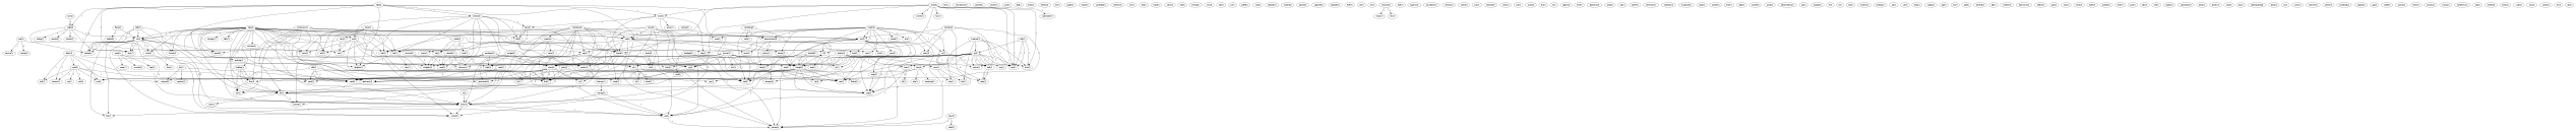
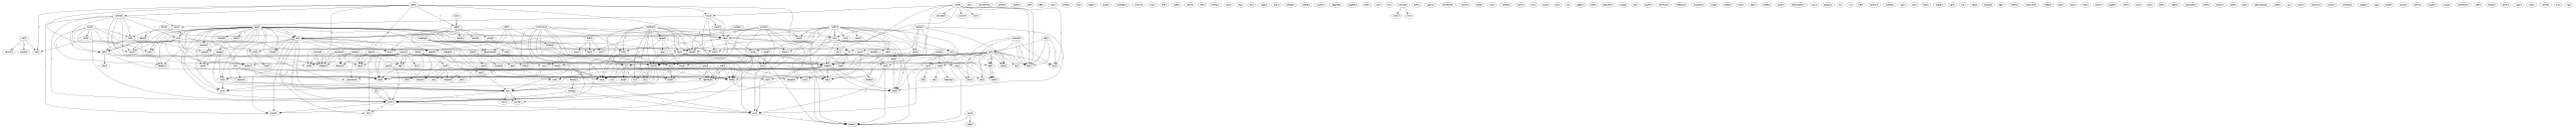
  digraph {
    fontname="Roboto Condensed"
    node [fontname="Roboto Condensed"]
    edge [fontname="Roboto Condensed"]
    n1 [label="home(7)"]
    n2 [label="truck(5)"]
    n3 [label="demonstration(4)"]
    n4 [label="told(3)"]
    n5 [label="aunt(1)"]
    n6 [label="house(2)"]
    n7 [label="wife(7)"]
    n8 [label="daughter(1)"]
    n9 [label="noticed(1)"]
    n10 [label="ground(2)"]
    n11 [label="size(1)"]
    n12 [label="move(1)"]
    n13 [label="protect(1)"]
    n14 [label="family(2)"]
    n15 [label="ll(2)"]
    n16 [label="ve(1)"]
    n17 [label="kind(2)"]
    n18 [label="asks(1)"]
    n19 [label="courtyard(2)"]
    n20 [label="thought(2)"]
    n21 [label="keep(1)"]
    n22 [label="whooped(1)"]
    n23 [label="know(2)"]
    n24 [label="lot(1)"]
    n25 [label="fist(1)"]
    n26 [label="baku(4)"]
    n27 [label="put(3)"]
    n28 [label="formed(1)"]
    n29 [label="entryway(1)"]
    n30 [label="traffic(1)"]
    n31 [label="left(1)"]
    n32 [label="building(1)"]
    n33 [label="circle(2)"]
    n34 [label="son(4)"]
    n35 [label="streetcar(2)"]
    n36 [label="one(3)"]
    n37 [label="way(5)"]
    n38 [label="side(6)"]
    n39 [label="turned(3)"]
    n40 [label="street(8)"]
    n41 [label="club(3)"]
    n42 [label="floor(3)"]
    n43 [label="door(1)"]
    n44 [label="apartment(4)"]
    n45 [label="line(3)"]
    n46 [label="went(16)"]
    n47 [label="window(2)"]
    n48 [label="store(1)"]
    n49 [label="find(1)"]
    n50 [label="outside(1)"]
    n51 [label="return(1)"]
    n52 [label="spent(2)"]
    n53 [label="drew(1)"]
    n54 [label="flag(3)"]
    n55 [label="friend(1)"]
    n56 [label="upstairs(1)"]
    n57 [label="bazaar(6)"]
    n58 [label="police(2)"]
    n59 [label="saw(7)"]
    n60 [label="stop(3)"]
    n61 [label="tries(1)"]
    n62 [label="stage(2)"]
    n63 [label="sort(3)"]
    n64 [label="see(6)"]
    n65 [label="think(1)"]
    n66 [label="movie(1)"]
    n67 [label="theater(1)"]
    n68 [label="head(4)"]
    n69 [label="stood(2)"]
    n70 [label="lor(1)"]
    n71 [label="tai(1)"]
    n72 [label="motion(1)"]
    n73 [label="isn(1)"]
    n74 [label="microdistrict(1)"]
    n75 [label="pointed(1)"]
    n76 [label="volume(1)"]
    n77 [label="live(1)"]
    n78 [label="expense(2)"]
    n79 [label="government(2)"]
    n80 [label="yard(1)"]
    n81 [label="dbd(1)"]
    n82 [label="someone(3)"]
    n83 [label="go(8)"]
    n84 [label="beat(1)"]
    n85 [label="drive(3)"]
    n86 [label="tells(1)"]
    n87 [label="listen(1)"]
    n88 [label="stay(1)"]
    n89 [label="walk(1)"]
    n90 [label="time(8)"]
    n91 [label="hear(2)"]
    n92 [label="look(4)"]
    n93 [label="make(1)"]
    n94 [label="take(1)"]
    n95 [label="leadership(1)"]
    n96 [label="city(5)"]
    n97 [label="kill(1)"]
    n98 [label="flashed(1)"]
    n99 [label="knew(1)"]
    n100 [label="person(4)"]
    n101 [label="raced(1)"]
    n102 [label="defend(1)"]
    n103 [label="fun(1)"]
    n104 [label="caught(1)"]
    n105 [label="stayed(1)"]
    n106 [label="case(2)"]
    n107 [label="vodka(4)"]
    n108 [label="nothing(1)"]
    n109 [label="hashish(1)"]
    n110 [label="anasha(3)"]
    n111 [label="overhaul(1)"]
    n112 [label="cambridge(1)"]
    n113 [label="entrance(1)"]
    n114 [label="rally(2)"]
    n115 [label="crowd(14)"]
    n116 [label="waved(1)"]
    n117 [label="pass(2)"]
    n118 [label="arm(1)"]
    n119 [label="run(1)"]
    n120 [label="visit(1)"]
    n121 [label="died(1)"]
    n122 [label="found(1)"]
    n123 [label="watch(1)"]
    n124 [label="half(2)"]
    n125 [label="evening(1)"]
    n126 [label="hour(2)"]
    n127 [label="help(1)"]
    n128 [label="car(1)"]
    n129 [label="pulled(1)"]
    n130 [label="machine(2)"]
    n131 [label="something(5)"]
    n132 [label="trunk(1)"]
    n133 [label="heard(5)"]
    n134 [label="automobile(1)"]
    n135 [label="noise(4)"]
    n136 [label="screech(1)"]
    n137 [label="town(2)"]
    n138 [label="turn(1)"]
    n139 [label="glass(4)"]
    n140 [label="uproar(1)"]
    n141 [label="shop(1)"]
    n142 [label="sidewalk(1)"]
    n143 [label="right(4)"]
    n144 [label="started(4)"]
    n145 [label="need(2)"]
    n146 [label="slaughter(2)"]
    n147 [label="realized(2)"]
    n148 [label="wanted(1)"]
    n149 [label="father(2)"]
    n150 [label="used(2)"]
    n151 [label="chef(1)"]
    n152 [label="became(1)"]
    n153 [label="cook(1)"]
    n154 [label="van(1)"]
    n155 [label="sold(1)"]
    n156 [label="happened(1)"]
    n157 [label="karabakh(1)"]
    n158 [label="theft(1)"]
    n159 [label="sat(1)"]
    n160 [label="set(1)"]
    n161 [label="everyone(2)"]
    n162 [label="knows(1)"]
    n163 [label="rest(1)"]
    n164 [label="draft(1)"]
    n165 [label="nagorno(1)"]
    n166 [label="microphone(1)"]
    n167 [label="ministry(1)"]
    n168 [label="waited(1)"]
    n169 [label="soul(1)"]
    n170 [label="davidian(1)"]
    n171 [label="reference(1)"]
    n172 [label="org(2)"]
    n173 [label="sdpa(2)"]
    n174 [label="azerbaijan(2)"]
    n175 [label="followed(1)"]
    n176 [label="yerevan(1)"]
    n177 [label="fact(1)"]
    n178 [label="center(1)"]
    n179 [label="suit(1)"]
    n180 [label="sound(1)"]
    n181 [label="moscow(4)"]
    n182 [label="place(2)"]
    n183 [label="called(1)"]
    n184 [label="box(1)"]
    n185 [label="ok(1)"]
    n186 [label="man(3)"]
    n187 [label="raincoat(1)"]
    n188 [label="woman(3)"]
    n189 [label="name(2)"]
    n190 [label="brother(2)"]
    n191 [label="come(1)"]
    n192 [label="lives(1)"]
    n193 [label="agdam(1)"]
    n194 [label="tried(1)"]
    n195 [label="committee(4)"]
    n196 [label="square(6)"]
    n197 [label="came(1)"]
    n198 [label="deposition(1)"]
    n199 [label="asked(1)"]
    n200 [label="day(1)"]
    n201 [label="border(1)"]
    n202 [label="electrician(1)"]
    n203 [label="trolleybus(1)"]
    n204 [label="death(3)"]
    n205 [label="word(1)"]
    n206 [label="means(1)"]
    n207 [label="recognized(1)"]
    n208 [label="volga(1)"]
    n209 [label="worked(1)"]
    n210 [label="lenin(1)"]
    n211 [label="night(1)"]
    n212 [label="aristide(1)"]
    n213 [label="group(2)"]
    n214 [label="tape(2)"]
    n215 [label="owner(1)"]
    n216 [label="recorder(2)"]
    n217 [label="pacify(1)"]
    n218 [label="administration(1)"]
    n219 [label="commissars(1)"]
    n220 [label="yuri(1)"]
    n221 [label="package(1)"]
    n222 [label="th(1)"]
    n223 [label="tv(1)"]
    n224 [label="end(1)"]
    n225 [label="muslims(1)"]
    n226 [label="smoking(1)"]
    n227 [label="gaz(1)"]
    n228 [label="hair(2)"]
    n229 [label="thing(1)"]
    n230 [label="decided(2)"]
    n231 [label="tragedy(1)"]
    n232 [label="age(1)"]
    n233 [label="ma(1)"]
    n234 [label="joke(2)"]
    n235 [label="listened(2)"]
    n236 [label="kgb(1)"]
    n237 [label="resident(1)"]
    n238 [label="impression(1)"]
    n239 [label="reddish(1)"]
    n240 [label="park(1)"]
    n241 [label="track(1)"]
    n242 [label="mean(1)"]
    n243 [label="rafik(2)"]
    n244 [label="kafan(1)"]
    n245 [label="february(1)"]
    n246 [label="morning(2)"]
    n247 [label="prelude(1)"]
    n248 [label="state(1)"]
    n249 [label="spot(1)"]
    n250 [label="flame(2)"]
    n251 [label="walked(2)"]
    n252 [label="idea(1)"]
    n253 [label="bed(1)"]
    n254 [label="explain(1)"]
    n255 [label="speculation(1)"]
    n256 [label="block(1)"]
    n257 [label="bonner(1)"]
    n258 [label="hand(1)"]
    n259 [label="didn(5)"]
    n260 [label="anything(2)"]
    n261 [label="karabagh(2)"]
    n262 [label="work(2)"]
    n263 [label="buy(1)"]
    n264 [label="shahmuradian(6)"]
    n265 [label="drank(1)"]
    n266 [label="ny(1)"]
    n267 [label="corner(1)"]
    n268 [label="bread(2)"]
    n269 [label="nonsense(1)"]
    n270 [label="yelena(1)"]
    n271 [label="everything(1)"]
    n272 [label="sumgait(5)"]
    n273 [label="stopped(1)"]
    n274 [label="guy(2)"]
    n275 [label="party(4)"]
    n276 [label="looked(1)"]
    n277 [label="passed(1)"]
    n278 [label="march(1)"]
    n279 [label="security(1)"]
    n280 [label="sk(3)"]
    n281 [label="rossiya(1)"]
    n282 [label="eyewitness(1)"]
    n283 [label="kept(1)"]
    n284 [label="strolled(1)"]
    n285 [label="doesn(1)"]
    n286 [label="surge(1)"]
    n287 [label="clock(1)"]
    n288 [label="samuel(1)"]
    n289 [label="tea(1)"]
    n290 [label="mp(1)"]
    n1 -> n2 [label=1]
    n1 -> n3 [label=1]
    n1 -> n4 [label=1]
    n1 -> n5 [label=1]
    n1 -> n6 [label=1]
    n1 -> n7 [label=1]
    n1 -> n8 [label=1]
    n1 -> n9 [label=1]
    n2 -> n10 [label=1]
    n2 -> n11 [label=1]
    n3 -> n12 [label=1]
    n3 -> n13 [label=1]
    n3 -> n14 [label=1]
    n4 -> n7 [label=2]
    n4 -> n15 [label=1]
    n4 -> n16 [label=1]
    n7 -> n8 [label=1]
    n7 -> n17 [label=1]
    n7 -> n18 [label=1]
    n14 -> n19 [label=1]
    n15 -> n16 [label=1]
    n15 -> n20 [label=1]
    n15 -> n21 [label=1]
    n16 -> n22 [label=1]
    n16 -> n23 [label=2]
    n16 -> n24 [label=2]
    n20 -> n15 [label=1]
    n20 -> n17 [label=1]
    n20 -> n17 [label=1]
    n20 -> n59 [label=1]
    n20 -> n60 [label=1]
    n20 -> n60 [label=1]
    n20 -> n68 [label=1]
    n20 -> n68 [label=1]
    n20 -> n98 [label=1]
    n26 -> n5 [label=1]
    n26 -> n6 [label=1]
    n26 -> n7 [label=1]
    n26 -> n8 [label=1]
    n26 -> n10 [label=1]
    n26 -> n27 [label=1]
    n26 -> n27 [label=1]
    n26 -> n28 [label=1]
    n26 -> n29 [label=1]
    n26 -> n30 [label=1]
    n26 -> n31 [label=1]
    n26 -> n31 [label=1]
    n26 -> n32 [label=1]
    n26 -> n33 [label=1]
    n26 -> n34 [label=1]
    n26 -> n35 [label=1]
    n26 -> n36 [label=1]
    n26 -> n37 [label=1]
    n26 -> n38 [label=1]
    n26 -> n39 [label=1]
    n26 -> n40 [label=1]
    n26 -> n41 [label=1]
    n26 -> n42 [label=1]
    n26 -> n43 [label=1]
    n26 -> n44 [label=1]
    n26 -> n45 [label=1]
    n26 -> n46 [label=1]
    n27 -> n10 [label=1]
    n27 -> n28 [label=1]
    n27 -> n33 [label=1]
    n27 -> n46 [label=2]
    n27 -> n46 [label=2]
    n27 -> n47 [label=1]
    n27 -> n47 [label=1]
    n27 -> n48 [label=1]
    n27 -> n48 [label=1]
    n27 -> n49 [label=1]
    n27 -> n49 [label=1]
    n27 -> n50 [label=1]
    n27 -> n50 [label=1]
    n31 -> n9 [label=1]
    n31 -> n46 [label=1]
    n31 -> n51 [label=1]
    n32 -> n31 [label=1]
    n32 -> n42 [label=1]
    n32 -> n43 [label=1]
    n32 -> n52 [label=1]
    n33 -> n53 [label=1]
    n34 -> n5 [label=1]
    n34 -> n6 [label=1]
    n34 -> n8 [label=1]
    n34 -> n17 [label=1]
    n34 -> n54 [label=1]
    n34 -> n55 [label=1]
    n34 -> n56 [label=2]
    n35 -> n52 [label=1]
    n36 -> n15 [label=1]
    n36 -> n37 [label=1]
    n36 -> n40 [label=1]
    n36 -> n45 [label=1]
    n36 -> n57 [label=2]
    n36 -> n58 [label=1]
    n36 -> n59 [label=1]
    n36 -> n60 [label=3]
    n36 -> n61 [label=2]
    n36 -> n62 [label=2]
    n37 -> n40 [label=1]
    n37 -> n45 [label=1]
    n37 -> n59 [label=1]
    n37 -> n63 [label=2]
    n37 -> n64 [label=2]
    n38 -> n39 [label=1]
    n38 -> n40 [label=2]
    n38 -> n41 [label=1]
    n38 -> n45 [label=1]
    n38 -> n57 [label=1]
    n38 -> n65 [label=1]
    n38 -> n66 [label=1]
    n38 -> n67 [label=1]
    n39 -> n40 [label=1]
    n39 -> n45 [label=1]
    n39 -> n59 [label=1]
    n39 -> n68 [label=1]
    n40 -> n31 [label=2]
    n40 -> n42 [label=2]
    n40 -> n43 [label=2]
    n40 -> n44 [label=2]
    n40 -> n45 [label=2]
-   n40 -> n52 [label=1]
    n40 -> n69 [label=1]
    n40 -> n70 [label=1]
    n40 -> n71 [label=1]
-   n41 -> n45 [label=1]
+   n41 -> n69 [label=1]
    n42 -> n31 [label=1]
    n42 -> n43 [label=1]
    n44 -> n31 [label=1]
    n46 -> n49 [label=1]
    n46 -> n50 [label=1]
    n46 -> n64 [label=1]
    n56 -> n17 [label=1]
    n58 -> n59 [label=1]
    n62 -> n60 [label=1]
    n63 -> n64 [label=1]
    n64 -> n57 [label=1]
    n65 -> n72 [label=1]
    n65 -> n73 [label=1]
    n68 -> n60 [label=1]
    n77 -> n19 [label=1]
    n77 -> n78 [label=1]
    n77 -> n79 [label=1]
    n82 -> n83 [label=1]
    n82 -> n84 [label=1]
    n82 -> n84 [label=1]
    n82 -> n85 [label=1]
    n82 -> n86 [label=1]
    n82 -> n87 [label=1]
    n83 -> n17 [label=1]
    n83 -> n20 [label=1]
    n83 -> n20 [label=1]
    n83 -> n55 [label=1]
    n83 -> n56 [label=2]
    n83 -> n72 [label=1]
    n83 -> n84 [label=1]
    n83 -> n84 [label=1]
    n83 -> n85 [label=1]
    n83 -> n88 [label=1]
    n83 -> n89 [label=1]
    n83 -> n89 [label=1]
    n83 -> n90 [label=1]
    n83 -> n91 [label=1]
    n83 -> n92 [label=1]
    n89 -> n93 [label=1]
    n89 -> n93 [label=1]
    n90 -> n79 [label=1]
    n90 -> n94 [label=1]
    n90 -> n95 [label=1]
    n90 -> n96 [label=1]
    n91 -> n64 [label=1]
    n91 -> n97 [label=1]
    n92 -> n57 [label=1]
    n92 -> n64 [label=2]
    n100 -> n38 [label=2]
    n100 -> n40 [label=1]
    n100 -> n54 [label=1]
    n100 -> n57 [label=1]
    n100 -> n63 [label=1]
    n100 -> n64 [label=1]
    n100 -> n69 [label=1]
    n100 -> n101 [label=1]
    n106 -> n107 [label=1]
    n107 -> n27 [label=1]
    n107 -> n47 [label=1]
    n107 -> n48 [label=1]
    n107 -> n108 [label=1]
    n107 -> n109 [label=1]
    n107 -> n110 [label=1]
    n111 -> n38 [label=1]
    n114 -> n83 [label=1]
    n114 -> n84 [label=1]
    n114 -> n84 [label=1]
    n114 -> n85 [label=1]
    n115 -> n3 [label=1]
    n115 -> n12 [label=1]
    n115 -> n36 [label=2]
    n115 -> n38 [label=1]
    n115 -> n46 [label=1]
    n115 -> n57 [label=3]
    n115 -> n65 [label=1]
    n115 -> n66 [label=1]
    n115 -> n67 [label=1]
    n115 -> n101 [label=1]
    n115 -> n116 [label=1]
    n115 -> n117 [label=1]
    n115 -> n118 [label=1]
    n115 -> n119 [label=1]
    n115 -> n119 [label=1]
    n117 -> n16 [label=1]
    n117 -> n22 [label=1]
    n119 -> n60 [label=2]
    n119 -> n60 [label=2]
    n119 -> n89 [label=2]
    n119 -> n93 [label=2]
    n119 -> n93 [label=2]
    n130 -> n15 [label=1]
    n130 -> n36 [label=1]
    n130 -> n58 [label=1]
    n130 -> n59 [label=1]
    n130 -> n60 [label=1]
    n130 -> n72 [label=1]
    n131 -> n3 [label=1]
    n131 -> n45 [label=1]
    n131 -> n73 [label=1]
    n131 -> n132 [label=1]
    n133 -> n39 [label=1]
    n133 -> n44 [label=1]
    n133 -> n84 [label=1]
    n133 -> n84 [label=1]
    n133 -> n85 [label=1]
    n133 -> n134 [label=1]
    n133 -> n135 [label=1]
    n133 -> n136 [label=1]
    n133 -> n137 [label=1]
    n133 -> n138 [label=1]
    n135 -> n39 [label=1]
    n135 -> n50 [label=1]
    n135 -> n137 [label=1]
    n135 -> n139 [label=1]
    n135 -> n140 [label=1]
    n139 -> n4 [label=1]
    n139 -> n7 [label=1]
    n139 -> n56 [label=1]
    n143 -> n6 [label=1]
    n143 -> n11 [label=1]
    n143 -> n57 [label=1]
    n143 -> n59 [label=1]
    n143 -> n107 [label=1]
    n143 -> n135 [label=1]
    n143 -> n144 [label=1]
    n143 -> n145 [label=4]
    n143 -> n146 [label=4]
    n144 -> n4 [label=1]
    n144 -> n7 [label=1]
    n144 -> n34 [label=1]
    n144 -> n46 [label=1]
    n144 -> n50 [label=1]
    n144 -> n56 [label=1]
    n144 -> n139 [label=1]
    n144 -> n145 [label=1]
    n144 -> n146 [label=1]
    n149 -> n68 [label=1]
    n149 -> n150 [label=1]
    n149 -> n151 [label=1]
    n149 -> n152 [label=1]
    n149 -> n153 [label=1]
    n150 -> n19 [label=1]
    n150 -> n68 [label=1]
    n150 -> n151 [label=1]
    n150 -> n152 [label=1]
    n150 -> n153 [label=1]
    n150 -> n154 [label=1]
    n150 -> n155 [label=1]
    n161 -> n162 [label=1]
    n161 -> n163 [label=1]
    n170 -> n145 [label=1]
    n170 -> n146 [label=1]
    n170 -> n171 [label=1]
    n170 -> n172 [label=1]
    n170 -> n173 [label=1]
    n174 -> n16 [label=2]
    n174 -> n52 [label=1]
    n174 -> n145 [label=2]
    n174 -> n146 [label=2]
    n174 -> n171 [label=1]
    n174 -> n172 [label=1]
    n174 -> n173 [label=1]
    n176 -> n17 [label=1]
    n176 -> n17 [label=1]
    n176 -> n20 [label=1]
    n176 -> n20 [label=1]
    n176 -> n20 [label=1]
    n176 -> n171 [label=1]
    n176 -> n172 [label=1]
    n176 -> n172 [label=1]
    n176 -> n173 [label=1]
    n176 -> n173 [label=1]
    n176 -> n177 [label=1]
    n181 -> n145 [label=2]
    n181 -> n146 [label=2]
    n182 -> n57 [label=1]
    n182 -> n183 [label=1]
    n186 -> n11 [label=1]
    n186 -> n187 [label=1]
    n186 -> n188 [label=2]
    n189 -> n68 [label=1]
    n189 -> n153 [label=1]
    n190 -> n44 [label=1]
    n190 -> n90 [label=1]
    n190 -> n91 [label=1]
    n190 -> n191 [label=1]
    n190 -> n192 [label=1]
    n191 -> n86 [label=1]
    n191 -> n87 [label=1]
    n195 -> n36 [label=2]
    n195 -> n37 [label=1]
    n195 -> n38 [label=2]
    n195 -> n39 [label=1]
    n195 -> n40 [label=1]
    n195 -> n41 [label=3]
    n195 -> n45 [label=1]
    n195 -> n46 [label=1]
    n195 -> n69 [label=1]
    n195 -> n70 [label=1]
    n195 -> n71 [label=1]
    n195 -> n196 [label=2]
    n196 -> n9 [label=1]
    n196 -> n31 [label=1]
    n196 -> n137 [label=1]
    n196 -> n197 [label=1]
    n204 -> n54 [label=2]
    n204 -> n205 [label=1]
    n204 -> n206 [label=1]
    n213 -> n92 [label=1]
    n213 -> n214 [label=1]
    n213 -> n215 [label=1]
    n213 -> n216 [label=1]
    n219 -> n27 [label=1]
    n219 -> n31 [label=1]
    n219 -> n38 [label=1]
    n219 -> n39 [label=1]
    n219 -> n40 [label=1]
    n219 -> n41 [label=1]
    n219 -> n42 [label=1]
    n219 -> n43 [label=1]
    n219 -> n44 [label=1]
    n219 -> n45 [label=1]
    n219 -> n46 [label=1]
    n230 -> n14 [label=1]
    n230 -> n20 [label=1]
+   n230 -> n89 [label=1]
    n230 -> n92 [label=1]
    n243 -> n44 [label=2]
    n243 -> n68 [label=1]
    n243 -> n153 [label=1]
    n243 -> n192 [label=2]
    n245 -> n246 [label=1]
    n246 -> n46 [label=1]
    n246 -> n64 [label=1]
    n250 -> n27 [label=1]
    n250 -> n251 [label=1]
    n259 -> n27 [label=1]
    n259 -> n47 [label=1]
    n259 -> n48 [label=1]
    n259 -> n64 [label=3]
    n259 -> n260 [label=1]
    n260 -> n68 [label=1]
    n261 -> n17 [label=1]
    n261 -> n20 [label=1]
    n261 -> n262 [label=1]
    n262 -> n31 [label=1]
    n268 -> n63 [label=1]
    n272 -> n79 [label=1]
    n272 -> n96 [label=1]
    n272 -> n173 [label=1]
    n275 -> n45 [label=1]
    n275 -> n46 [label=1]
    n280 -> n46 [label=1]
  }
